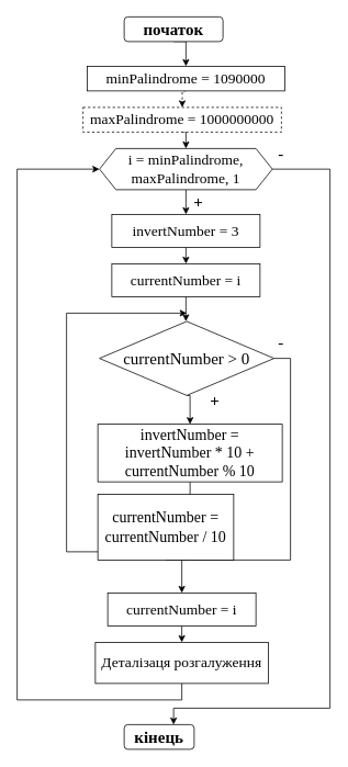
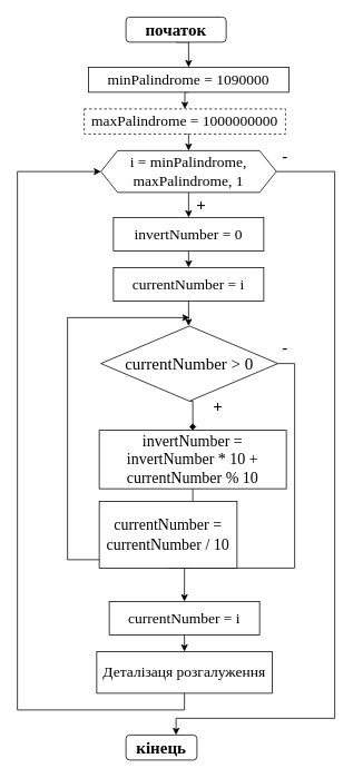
  <mxCell id="0" />
  <mxCell id="1" parent="0" />
  <mxCell id="2" style="edgeStyle=orthogonalEdgeStyle;rounded=0;orthogonalLoop=1;jettySize=auto;html=1;exitX=0.5;exitY=1;exitDx=0;exitDy=0;entryX=0.5;entryY=0;entryDx=0;entryDy=0;" edge="1" parent="1" source="3" target="28"><mxGeometry relative="1" as="geometry" /></mxCell>
  <mxCell id="3" value="&lt;font face=&quot;Times New Roman&quot; size=&quot;1&quot;&gt;&lt;b style=&quot;font-size: 20px&quot;&gt;початок&lt;/b&gt;&lt;/font&gt;" style="rounded=1;whiteSpace=wrap;html=1;" parent="1" vertex="1"><mxGeometry x="150" y="20" width="120" height="30" as="geometry" /></mxCell>
  <mxCell id="4" value="" style="edgeStyle=orthogonalEdgeStyle;rounded=0;orthogonalLoop=1;jettySize=auto;html=1;fontFamily=Times New Roman;fontSize=18;" parent="1" edge="1"><mxGeometry relative="1" as="geometry"><mxPoint x="225" y="360" as="sourcePoint" /><mxPoint x="225" y="390" as="targetPoint" /></mxGeometry></mxCell>
  <mxCell id="5" value="&lt;font face=&quot;Times New Roman&quot; size=&quot;1&quot;&gt;&lt;b style=&quot;font-size: 20px&quot;&gt;кінець&lt;/b&gt;&lt;/font&gt;" style="rounded=1;whiteSpace=wrap;html=1;" parent="1" vertex="1"><mxGeometry x="150" y="880" width="85" height="30" as="geometry" /></mxCell>
  <mxCell id="6" style="edgeStyle=orthogonalEdgeStyle;rounded=0;orthogonalLoop=1;jettySize=auto;html=1;exitX=0.5;exitY=1;exitDx=0;exitDy=0;entryX=0.5;entryY=0;entryDx=0;entryDy=0;fontFamily=Times New Roman;fontSize=18;" parent="1" source="8" target="10" edge="1"><mxGeometry relative="1" as="geometry" /></mxCell>
  <mxCell id="7" style="edgeStyle=orthogonalEdgeStyle;rounded=0;orthogonalLoop=1;jettySize=auto;html=1;exitX=1;exitY=0.5;exitDx=0;exitDy=0;fontFamily=Times New Roman;fontSize=18;" edge="1" parent="1" source="8" target="5"><mxGeometry relative="1" as="geometry"><Array as="points"><mxPoint x="400" y="205" /><mxPoint x="400" y="860" /><mxPoint x="210" y="860" /></Array></mxGeometry></mxCell>
  <mxCell id="8" value="i = minPalindrome, maxPalindrome, 1" style="shape=hexagon;perimeter=hexagonPerimeter2;whiteSpace=wrap;html=1;fixedSize=1;fontFamily=Times New Roman;fontSize=18;" parent="1" vertex="1"><mxGeometry x="120" y="180" width="210" height="50" as="geometry" /></mxCell>
  <mxCell id="9" style="edgeStyle=orthogonalEdgeStyle;rounded=0;orthogonalLoop=1;jettySize=auto;html=1;exitX=0.5;exitY=1;exitDx=0;exitDy=0;entryX=0.5;entryY=0;entryDx=0;entryDy=0;fontFamily=Times New Roman;fontSize=18;" parent="1" source="10" target="11" edge="1"><mxGeometry relative="1" as="geometry" /></mxCell>
- <mxCell id="10" value="invertNumber = 3" style="rounded=0;whiteSpace=wrap;html=1;fontFamily=Times New Roman;fontSize=18;" parent="1" vertex="1"><mxGeometry x="135" y="260" width="180" height="40" as="geometry" /></mxCell>
+ <mxCell id="10" value="invertNumber = 0" style="rounded=0;whiteSpace=wrap;html=1;fontFamily=Times New Roman;fontSize=18;" parent="1" vertex="1"><mxGeometry x="135" y="260" width="180" height="40" as="geometry" /></mxCell>
  <mxCell id="11" value="currentNumber = i" style="rounded=0;whiteSpace=wrap;html=1;fontFamily=Times New Roman;fontSize=18;" parent="1" vertex="1"><mxGeometry x="135" y="320" width="180" height="40" as="geometry" /></mxCell>
  <mxCell id="12" value="&lt;b&gt;&lt;font style=&quot;font-size: 20px&quot;&gt;+&lt;/font&gt;&lt;/b&gt;" style="text;html=1;align=center;verticalAlign=middle;resizable=0;points=[];autosize=1;strokeColor=none;fillColor=none;fontSize=18;fontFamily=Times New Roman;" parent="1" vertex="1"><mxGeometry x="225" y="230" width="30" height="30" as="geometry" /></mxCell>
  <mxCell id="13" value="-" style="text;html=1;align=center;verticalAlign=middle;resizable=0;points=[];autosize=1;strokeColor=none;fillColor=none;fontSize=20;fontFamily=Times New Roman;" parent="1" vertex="1"><mxGeometry x="330" y="170" width="20" height="30" as="geometry" /></mxCell>
- <mxCell id="14" style="edgeStyle=orthogonalEdgeStyle;rounded=0;orthogonalLoop=1;jettySize=auto;html=1;exitX=0.5;exitY=1;exitDx=0;exitDy=0;entryX=0.5;entryY=0;entryDx=0;entryDy=0;fontFamily=Times New Roman;fontSize=20;" parent="1" source="16" target="18" edge="1"><mxGeometry relative="1" as="geometry" /></mxCell>
+ <mxCell id="14" style="edgeStyle=orthogonalEdgeStyle;rounded=0;orthogonalLoop=1;jettySize=auto;html=1;exitX=0.5;exitY=1;exitDx=0;exitDy=0;entryX=0.5;entryY=0;entryDx=0;entryDy=0;fontFamily=Times New Roman;fontSize=20;endArrow=diamond;" parent="1" source="16" target="18" edge="1"><mxGeometry relative="1" as="geometry" /></mxCell>
  <mxCell id="15" style="edgeStyle=orthogonalEdgeStyle;rounded=0;orthogonalLoop=1;jettySize=auto;html=1;exitX=1;exitY=0.5;exitDx=0;exitDy=0;fontFamily=Times New Roman;fontSize=20;" parent="1" source="16" edge="1"><mxGeometry relative="1" as="geometry"><mxPoint x="220" y="720" as="targetPoint" /><Array as="points"><mxPoint x="352" y="435" /><mxPoint x="352" y="680" /><mxPoint x="220" y="680" /></Array></mxGeometry></mxCell>
  <mxCell id="16" value="currentNumber &amp;gt; 0" style="rhombus;whiteSpace=wrap;html=1;fontFamily=Times New Roman;fontSize=20;" parent="1" vertex="1"><mxGeometry x="120" y="390" width="212" height="90" as="geometry" /></mxCell>
  <mxCell id="17" value="" style="edgeStyle=orthogonalEdgeStyle;rounded=0;orthogonalLoop=1;jettySize=auto;html=1;fontFamily=Times New Roman;fontSize=20;" parent="1" source="18" target="20" edge="1"><mxGeometry relative="1" as="geometry" /></mxCell>
  <mxCell id="18" value="&lt;span style=&quot;font-size: 14.0pt ; line-height: 115% ; font-family: &amp;#34;times new roman&amp;#34; , serif&quot;&gt;invertNumber&lt;/span&gt;&lt;span lang=&quot;UK&quot; style=&quot;font-size: 14.0pt ; line-height: 115% ; font-family: &amp;#34;times new roman&amp;#34; , serif&quot;&gt; = &lt;/span&gt;&lt;span style=&quot;font-size: 14.0pt ; line-height: 115% ; font-family: &amp;#34;times new roman&amp;#34; , serif&quot;&gt;invertNumber&lt;/span&gt;&lt;span lang=&quot;UK&quot; style=&quot;font-size: 14.0pt ; line-height: 115% ; font-family: &amp;#34;times new roman&amp;#34; , serif&quot;&gt; * 10 + &lt;/span&gt;&lt;span style=&quot;font-size: 14.0pt ; line-height: 115% ; font-family: &amp;#34;times new roman&amp;#34; , serif&quot;&gt;currentNumber&lt;/span&gt;&lt;span lang=&quot;UK&quot; style=&quot;font-size: 14.0pt ; line-height: 115% ; font-family: &amp;#34;times new roman&amp;#34; , serif&quot;&gt; % 10&lt;/span&gt;" style="rounded=0;whiteSpace=wrap;html=1;fontFamily=Times New Roman;fontSize=18;" parent="1" vertex="1"><mxGeometry x="118" y="515" width="224" height="70" as="geometry" /></mxCell>
  <mxCell id="19" style="edgeStyle=orthogonalEdgeStyle;rounded=0;orthogonalLoop=1;jettySize=auto;html=1;exitX=0.5;exitY=1;exitDx=0;exitDy=0;fontFamily=Times New Roman;fontSize=20;" parent="1" source="20" edge="1"><mxGeometry relative="1" as="geometry"><mxPoint x="226" y="380" as="targetPoint" /><Array as="points"><mxPoint x="226" y="670" /><mxPoint x="80" y="670" /><mxPoint x="80" y="380" /></Array></mxGeometry></mxCell>
  <mxCell id="20" value="&lt;span style=&quot;font-size: 14.0pt ; line-height: 115% ; font-family: &amp;#34;times new roman&amp;#34; , serif&quot;&gt;currentNumber&lt;/span&gt;&lt;span lang=&quot;UK&quot; style=&quot;font-size: 14.0pt ; line-height: 115% ; font-family: &amp;#34;times new roman&amp;#34; , serif&quot;&gt; = &lt;/span&gt;&lt;span style=&quot;font-size: 14.0pt ; line-height: 115% ; font-family: &amp;#34;times new roman&amp;#34; , serif&quot;&gt;currentNumber&lt;/span&gt;&lt;span style=&quot;font-size: 14.0pt ; line-height: 115% ; font-family: &amp;#34;times new roman&amp;#34; , serif&quot;&gt; &lt;/span&gt;&lt;span style=&quot;font-size: 14.0pt ; line-height: 115% ; font-family: &amp;#34;times new roman&amp;#34; , serif&quot;&gt;/ 10&lt;/span&gt;" style="rounded=0;whiteSpace=wrap;html=1;fontFamily=Times New Roman;fontSize=18;" parent="1" vertex="1"><mxGeometry x="118" y="600" width="165" height="80" as="geometry" /></mxCell>
  <mxCell id="21" value="&lt;b&gt;+&lt;/b&gt;" style="text;html=1;align=center;verticalAlign=middle;resizable=0;points=[];autosize=1;strokeColor=none;fillColor=none;fontSize=20;fontFamily=Times New Roman;" parent="1" vertex="1"><mxGeometry x="245" y="470" width="30" height="30" as="geometry" /></mxCell>
  <mxCell id="22" style="edgeStyle=orthogonalEdgeStyle;rounded=0;orthogonalLoop=1;jettySize=auto;html=1;exitX=0.5;exitY=1;exitDx=0;exitDy=0;entryX=0.5;entryY=0;entryDx=0;entryDy=0;fontFamily=Times New Roman;fontSize=20;" parent="1" source="23" edge="1"><mxGeometry relative="1" as="geometry"><mxPoint x="220" y="780" as="targetPoint" /></mxGeometry></mxCell>
  <mxCell id="23" value="currentNumber = i" style="rounded=0;whiteSpace=wrap;html=1;fontFamily=Times New Roman;fontSize=18;" parent="1" vertex="1"><mxGeometry x="130" y="720" width="180" height="40" as="geometry" /></mxCell>
  <mxCell id="24" value="-" style="text;html=1;align=center;verticalAlign=middle;resizable=0;points=[];autosize=1;strokeColor=none;fillColor=none;fontSize=20;fontFamily=Times New Roman;" parent="1" vertex="1"><mxGeometry x="330" y="400" width="20" height="30" as="geometry" /></mxCell>
  <mxCell id="25" style="edgeStyle=orthogonalEdgeStyle;rounded=0;orthogonalLoop=1;jettySize=auto;html=1;exitX=0.5;exitY=1;exitDx=0;exitDy=0;entryX=0.5;entryY=0;entryDx=0;entryDy=0;" edge="1" parent="1" source="26" target="8"><mxGeometry relative="1" as="geometry" /></mxCell>
  <mxCell id="26" value="maxPalindrome = 1000000000" style="rounded=0;whiteSpace=wrap;html=1;fontFamily=Times New Roman;fontSize=18;dashed=1;" vertex="1" parent="1"><mxGeometry x="100" y="130" width="241" height="30" as="geometry" /></mxCell>
- <mxCell id="27" style="edgeStyle=orthogonalEdgeStyle;rounded=0;orthogonalLoop=1;jettySize=auto;html=1;exitX=0.5;exitY=1;exitDx=0;exitDy=0;entryX=0.5;entryY=0;entryDx=0;entryDy=0;dashed=1;" edge="1" parent="1" source="28" target="26"><mxGeometry relative="1" as="geometry" /></mxCell>
+ <mxCell id="27" style="edgeStyle=orthogonalEdgeStyle;rounded=0;orthogonalLoop=1;jettySize=auto;html=1;exitX=0.5;exitY=1;exitDx=0;exitDy=0;entryX=0.5;entryY=0;entryDx=0;entryDy=0;" edge="1" parent="1" source="28" target="26"><mxGeometry relative="1" as="geometry" /></mxCell>
  <mxCell id="28" value="minPalindrome = 1090000" style="rounded=0;whiteSpace=wrap;html=1;fontFamily=Times New Roman;fontSize=18;" vertex="1" parent="1"><mxGeometry x="105" y="80" width="240" height="30" as="geometry" /></mxCell>
  <mxCell id="29" style="edgeStyle=orthogonalEdgeStyle;rounded=0;orthogonalLoop=1;jettySize=auto;html=1;exitX=0.5;exitY=1;exitDx=0;exitDy=0;fontFamily=Times New Roman;fontSize=18;entryX=0;entryY=0.5;entryDx=0;entryDy=0;" edge="1" parent="1" source="30" target="8"><mxGeometry relative="1" as="geometry"><mxPoint x="-10" y="200" as="targetPoint" /><Array as="points"><mxPoint x="220" y="850" /><mxPoint x="20" y="850" /><mxPoint x="20" y="205" /></Array></mxGeometry></mxCell>
  <mxCell id="30" value="&lt;p&gt;&lt;font face=&quot;Times New Roman&quot; style=&quot;font-size: 18px&quot;&gt;Деталізаця розгалуження&lt;/font&gt;&lt;/p&gt;" style="whiteSpace=wrap;html=1;" vertex="1" parent="1"><mxGeometry x="115" y="780" width="210" height="50" as="geometry" /></mxCell>
